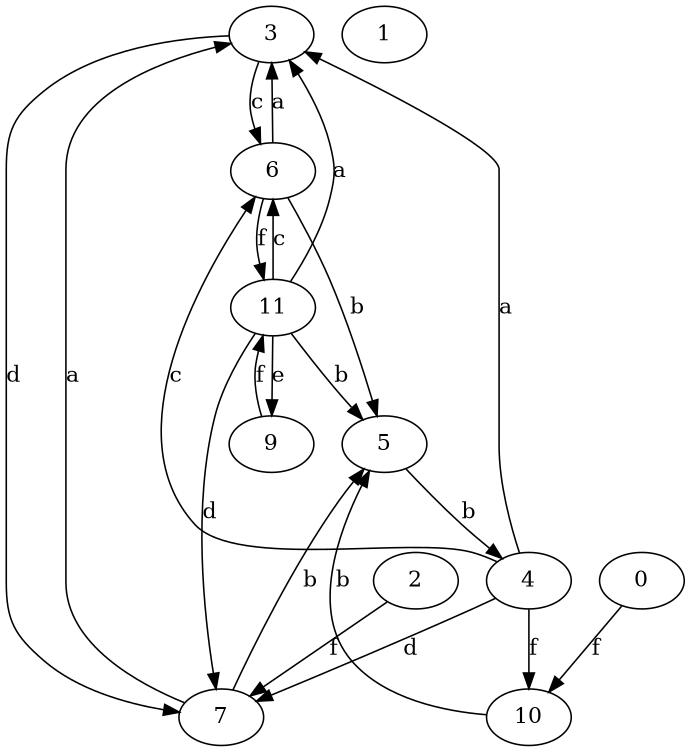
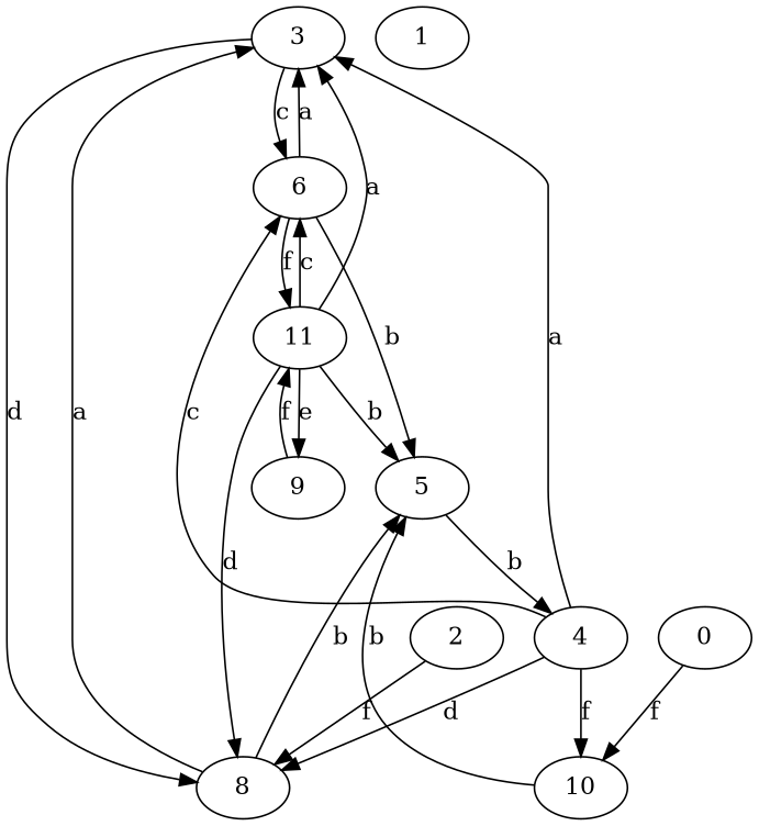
  strict digraph {
    3
    6
-   8 [label=7]
+   8
    5
    11
    4
    10
    0
    1
    9
    2
    3 -> 6 [label=c]
    3 -> 8 [label=d]
    6 -> 3 [label=a]
    6 -> 5 [label=b]
    6 -> 11 [label=f]
    8 -> 3 [label=a]
    8 -> 5 [label=b]
    5 -> 4 [label=b]
    11 -> 3 [label=a]
    11 -> 6 [label=c]
    11 -> 8 [label=d]
    11 -> 5 [label=b]
    11 -> 9 [label=e]
    4 -> 3 [label=a]
    4 -> 6 [label=c]
    4 -> 8 [label=d]
    4 -> 10 [label=f]
    10 -> 5 [label=b]
    0 -> 10 [label=f]
    9 -> 11 [label=f]
    2 -> 8 [label=f]
  }
